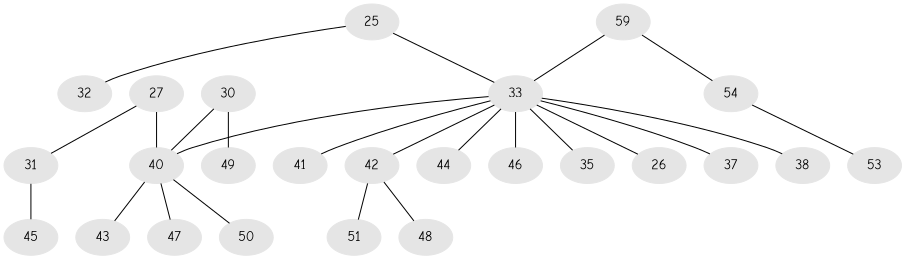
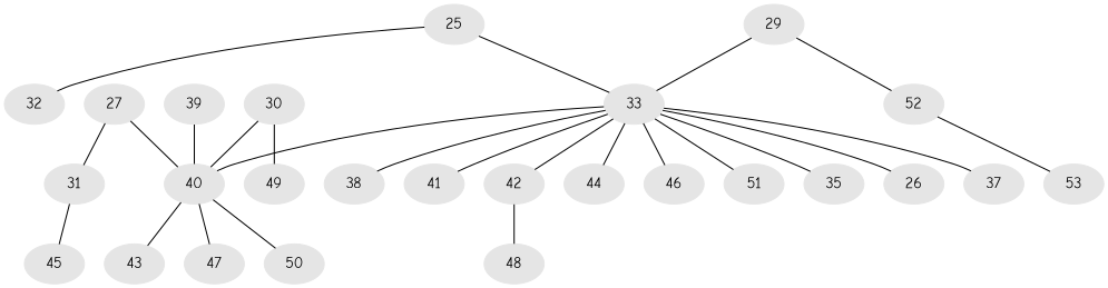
  graph {
    fontname="Comic Neue"
    node [color=gray90 fontname="Comic Neue" style=filled]
    edge [fontname="Comic Neue"]
    25 [super="+19"]
    32
    33 [super="+10+13+15+16+24+26+22"]
    40 [super="+34+12+28+11+14+18"]
    35
    n6 [label=26]
    37
    38
    41 [super="+20"]
    42
    44
    46
    51
    27
    31
    45
    43
    47
    50
-   29 [label=59]
-   52 [label=54]
+   29
+   52
    53
    30
    49
    48
+   39
    25 -- 32
    25 -- 33
    33 -- 40
    33 -- 35
    33 -- n6
    33 -- 37
    33 -- 38
    33 -- 41
    33 -- 42
    33 -- 44
    33 -- 46
-   42 -- 51
+   33 -- 51
    40 -- 43
    40 -- 47
    40 -- 50
    42 -- 48
    27 -- 40
    27 -- 31
    31 -- 45
    29 -- 33
    29 -- 52
    52 -- 53
    30 -- 40
    30 -- 49
+   39 -- 40
  }
